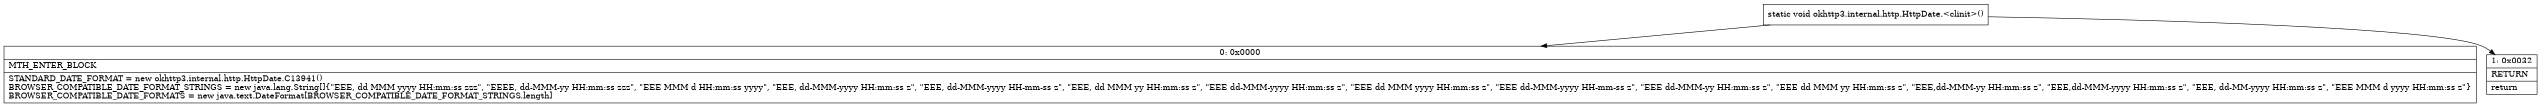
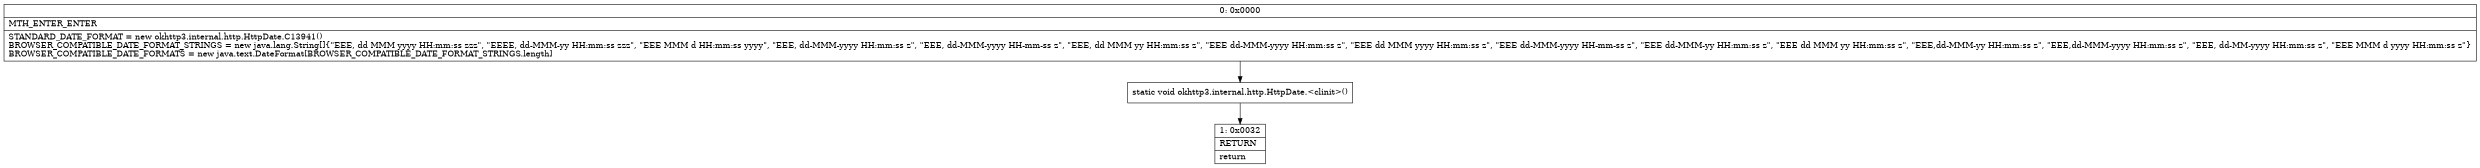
  digraph {
    node [shape=record]
-   n1 [label="{0\:\ 0x0000|MTH_ENTER_BLOCK\l|STANDARD_DATE_FORMAT = new okhttp3.internal.http.HttpDate.C13941()\lBROWSER_COMPATIBLE_DATE_FORMAT_STRINGS = new java.lang.String[]\{\"EEE, dd MMM yyyy HH:mm:ss zzz\", \"EEEE, dd\-MMM\-yy HH:mm:ss zzz\", \"EEE MMM d HH:mm:ss yyyy\", \"EEE, dd\-MMM\-yyyy HH:mm:ss z\", \"EEE, dd\-MMM\-yyyy HH\-mm\-ss z\", \"EEE, dd MMM yy HH:mm:ss z\", \"EEE dd\-MMM\-yyyy HH:mm:ss z\", \"EEE dd MMM yyyy HH:mm:ss z\", \"EEE dd\-MMM\-yyyy HH\-mm\-ss z\", \"EEE dd\-MMM\-yy HH:mm:ss z\", \"EEE dd MMM yy HH:mm:ss z\", \"EEE,dd\-MMM\-yy HH:mm:ss z\", \"EEE,dd\-MMM\-yyyy HH:mm:ss z\", \"EEE, dd\-MM\-yyyy HH:mm:ss z\", \"EEE MMM d yyyy HH:mm:ss z\"\}\lBROWSER_COMPATIBLE_DATE_FORMATS = new java.text.DateFormat[BROWSER_COMPATIBLE_DATE_FORMAT_STRINGS.length]\l}"]
+   n1 [label="{0\:\ 0x0000|MTH_ENTER_ENTER\l|STANDARD_DATE_FORMAT = new okhttp3.internal.http.HttpDate.C13941()\lBROWSER_COMPATIBLE_DATE_FORMAT_STRINGS = new java.lang.String[]\{\"EEE, dd MMM yyyy HH:mm:ss zzz\", \"EEEE, dd\-MMM\-yy HH:mm:ss zzz\", \"EEE MMM d HH:mm:ss yyyy\", \"EEE, dd\-MMM\-yyyy HH:mm:ss z\", \"EEE, dd\-MMM\-yyyy HH\-mm\-ss z\", \"EEE, dd MMM yy HH:mm:ss z\", \"EEE dd\-MMM\-yyyy HH:mm:ss z\", \"EEE dd MMM yyyy HH:mm:ss z\", \"EEE dd\-MMM\-yyyy HH\-mm\-ss z\", \"EEE dd\-MMM\-yy HH:mm:ss z\", \"EEE dd MMM yy HH:mm:ss z\", \"EEE,dd\-MMM\-yy HH:mm:ss z\", \"EEE,dd\-MMM\-yyyy HH:mm:ss z\", \"EEE, dd\-MM\-yyyy HH:mm:ss z\", \"EEE MMM d yyyy HH:mm:ss z\"\}\lBROWSER_COMPATIBLE_DATE_FORMATS = new java.text.DateFormat[BROWSER_COMPATIBLE_DATE_FORMAT_STRINGS.length]\l}"]
    n2 [label="{1\:\ 0x0032|RETURN\l|return\l}"]
    n3 [label="{static void okhttp3.internal.http.HttpDate.\<clinit\>() }"]
-   n3 -> n1
+   n1 -> n3
    n3 -> n2
  }
